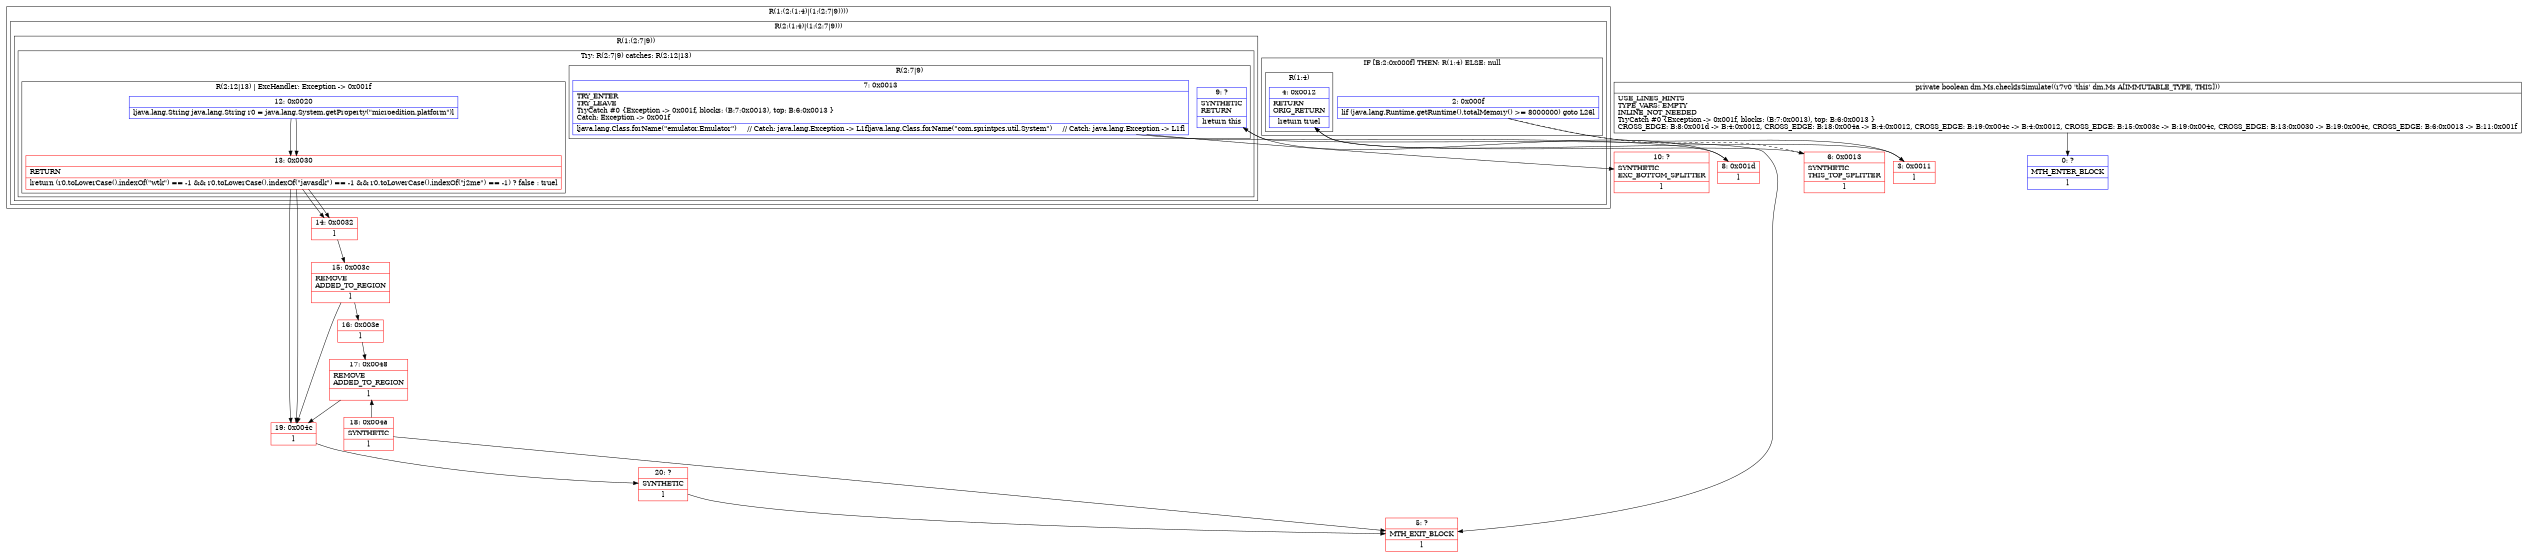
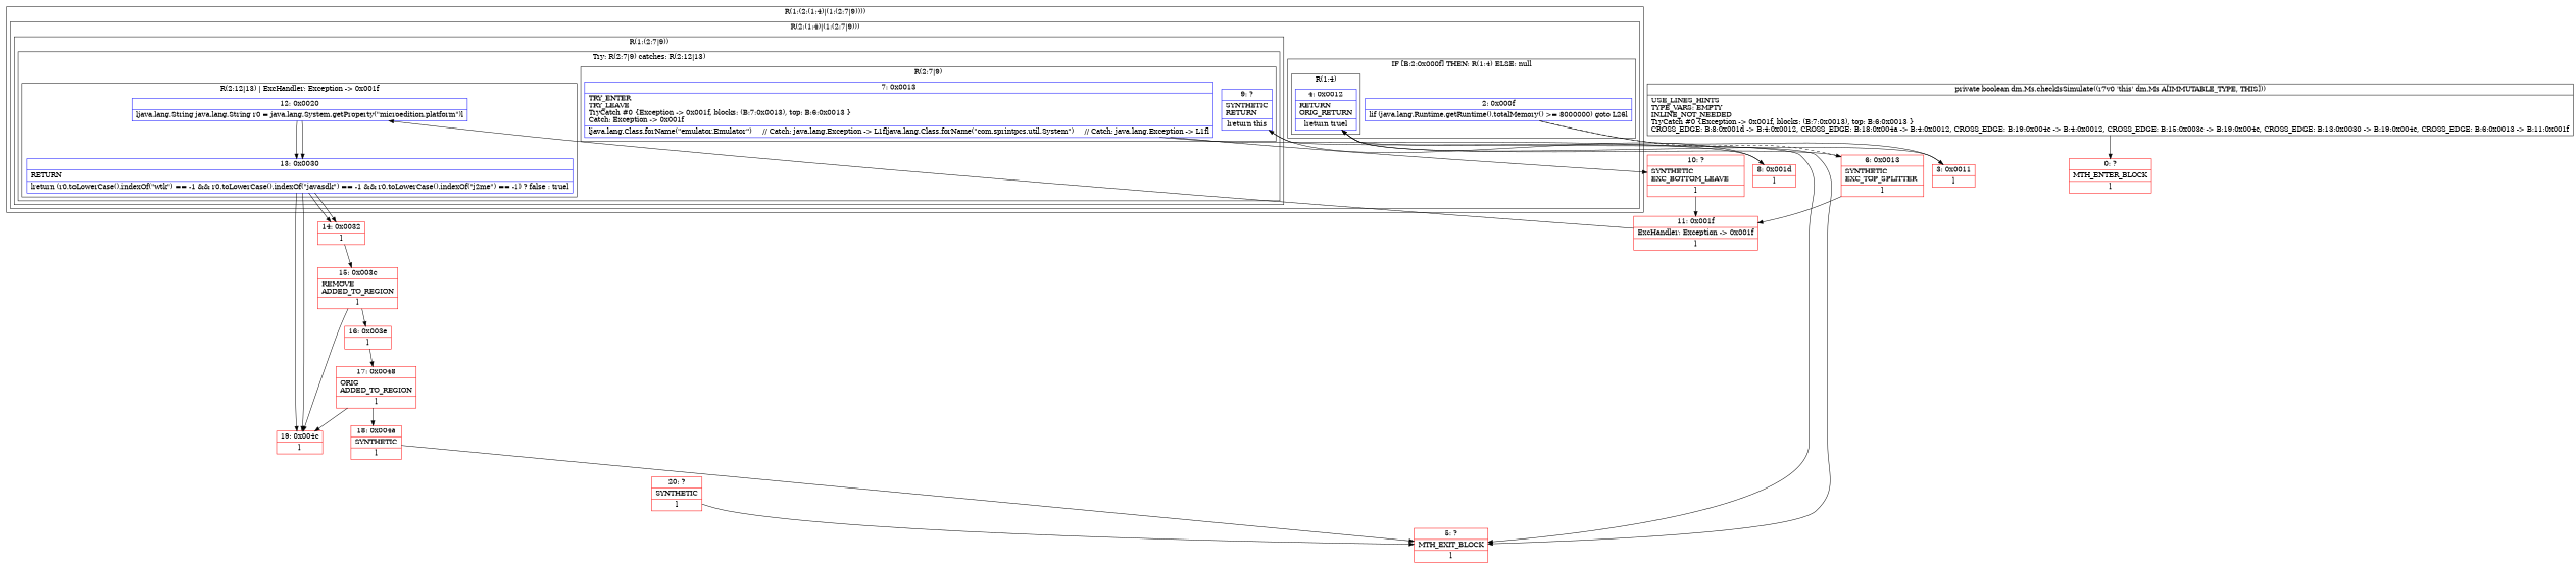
  digraph {
    node [color=red shape=record]
    n1 [color=blue label="{4\:\ 0x0012|RETURN\lORIG_RETURN\l|lreturn truel}"]
    n2 [color=blue label="{2\:\ 0x000f|lif (java.lang.Runtime.getRuntime().totalMemory() \>= 8000000) goto L26l}"]
    n3 [color=blue label="{7\:\ 0x0013|TRY_ENTER\lTRY_LEAVE\lTryCatch #0 \{Exception \-\> 0x001f, blocks: (B:7:0x0013), top: B:6:0x0013 \}\lCatch: Exception \-\> 0x001f\l|ljava.lang.Class.forName(\"emulator.Emulator\")     \/\/ Catch: java.lang.Exception \-\> L1fljava.lang.Class.forName(\"com.sprintpcs.util.System\")     \/\/ Catch: java.lang.Exception \-\> L1fl}"]
    n4 [color=blue label="{9\:\ ?|SYNTHETIC\lRETURN\l|lreturn this}"]
    n5 [color=blue label="{12\:\ 0x0020|ljava.lang.String java.lang.String r0 = java.lang.System.getProperty(\"microedition.platform\")l}"]
-   n6 [label="{13\:\ 0x0030|RETURN\l|lreturn (r0.toLowerCase().indexOf(\"wtk\") == \-1 && r0.toLowerCase().indexOf(\"javasdk\") == \-1 && r0.toLowerCase().indexOf(\"j2me\") == \-1) ? false : truel}"]
+   n6 [color=blue label="{13\:\ 0x0030|RETURN\l|lreturn (r0.toLowerCase().indexOf(\"wtk\") == \-1 && r0.toLowerCase().indexOf(\"javasdk\") == \-1 && r0.toLowerCase().indexOf(\"j2me\") == \-1) ? false : truel}"]
    n7 [label="{5\:\ ?|MTH_EXIT_BLOCK\l|l}"]
    n8 [label="{3\:\ 0x0011|l}"]
-   n9 [label="{6\:\ 0x0013|SYNTHETIC\lTHIS_TOP_SPLITTER\l|l}"]
+   n9 [label="{6\:\ 0x0013|SYNTHETIC\lEXC_TOP_SPLITTER\l|l}"]
    n10 [label="{8\:\ 0x001d|l}"]
-   n11 [label="{10\:\ ?|SYNTHETIC\lEXC_BOTTOM_SPLITTER\l|l}"]
+   n11 [label="{10\:\ ?|SYNTHETIC\lEXC_BOTTOM_LEAVE\l|l}"]
    n12 [label="{14\:\ 0x0032|l}"]
    n13 [label="{19\:\ 0x004c|l}"]
+   n14 [label="{11\:\ 0x001f|ExcHandler: Exception \-\> 0x001f\l|l}"]
    n15 [label="{15\:\ 0x003c|REMOVE\lADDED_TO_REGION\l|l}"]
    n16 [label="{20\:\ ?|SYNTHETIC\l|l}"]
-   n17 [color=blue label="{0\:\ ?|MTH_ENTER_BLOCK\l|l}"]
+   n17 [label="{0\:\ ?|MTH_ENTER_BLOCK\l|l}"]
    n18 [label="{16\:\ 0x003e|l}"]
-   n19 [label="{17\:\ 0x0048|REMOVE\lADDED_TO_REGION\l|l}"]
+   n19 [label="{17\:\ 0x0048|ORIG\lADDED_TO_REGION\l|l}"]
    n20 [label="{18\:\ 0x004a|SYNTHETIC\l|l}"]
    n21 [label="{private boolean dm.Ms.checkIsSimulate((r7v0 'this' dm.Ms A[IMMUTABLE_TYPE, THIS]))  | USE_LINES_HINTS\lTYPE_VARS: EMPTY\lINLINE_NOT_NEEDED\lTryCatch #0 \{Exception \-\> 0x001f, blocks: (B:7:0x0013), top: B:6:0x0013 \}\lCROSS_EDGE: B:8:0x001d \-\> B:4:0x0012, CROSS_EDGE: B:18:0x004a \-\> B:4:0x0012, CROSS_EDGE: B:19:0x004c \-\> B:4:0x0012, CROSS_EDGE: B:15:0x003c \-\> B:19:0x004c, CROSS_EDGE: B:13:0x0030 \-\> B:19:0x004c, CROSS_EDGE: B:6:0x0013 \-\> B:11:0x001f\l}" color=""]
    subgraph cluster_1 {
      label="R(1:(2:(1:4)|(1:(2:7|9))))"
      subgraph cluster_2 {
        label="R(2:(1:4)|(1:(2:7|9)))"
        subgraph cluster_3 {
          label="IF [B:2:0x000f] THEN: R(1:4) ELSE: null"
          n2
          subgraph cluster_4 {
            label="R(1:4)"
            n1
          }
        }
        subgraph cluster_5 {
          label="R(1:(2:7|9))"
          subgraph cluster_6 {
            label="Try: R(2:7|9) catches: R(2:12|13)"
            subgraph cluster_7 {
              label="R(2:7|9)"
              n3
              n4
            }
            subgraph cluster_8 {
              label="R(2:12|13) | ExcHandler: Exception \-\> 0x001f\l"
              n5
              n6
            }
          }
        }
      }
    }
    subgraph cluster_9 {
      label="R(2:12|13) | ExcHandler: Exception \-\> 0x001f\l"
    }
+   n1 -> n7
    n2 -> n8
    n2 -> n9 [style=dashed]
    n3 -> n10
    n3 -> n11
    n4 -> n7
    n5 -> n6
    n5 -> n6
    n6 -> n12
    n6 -> n12
    n6 -> n13
    n6 -> n13
    n8 -> n1
    n9 -> n1
+   n9 -> n14
    n10 -> n4
+   n11 -> n14
    n12 -> n15
-   n13 -> n16
+   n14 -> n5
    n15 -> n13
    n15 -> n18
    n16 -> n7
    n18 -> n19
    n19 -> n13
-   n20 -> n19
+   n19 -> n20
    n20 -> n7
    n21 -> n17
  }
